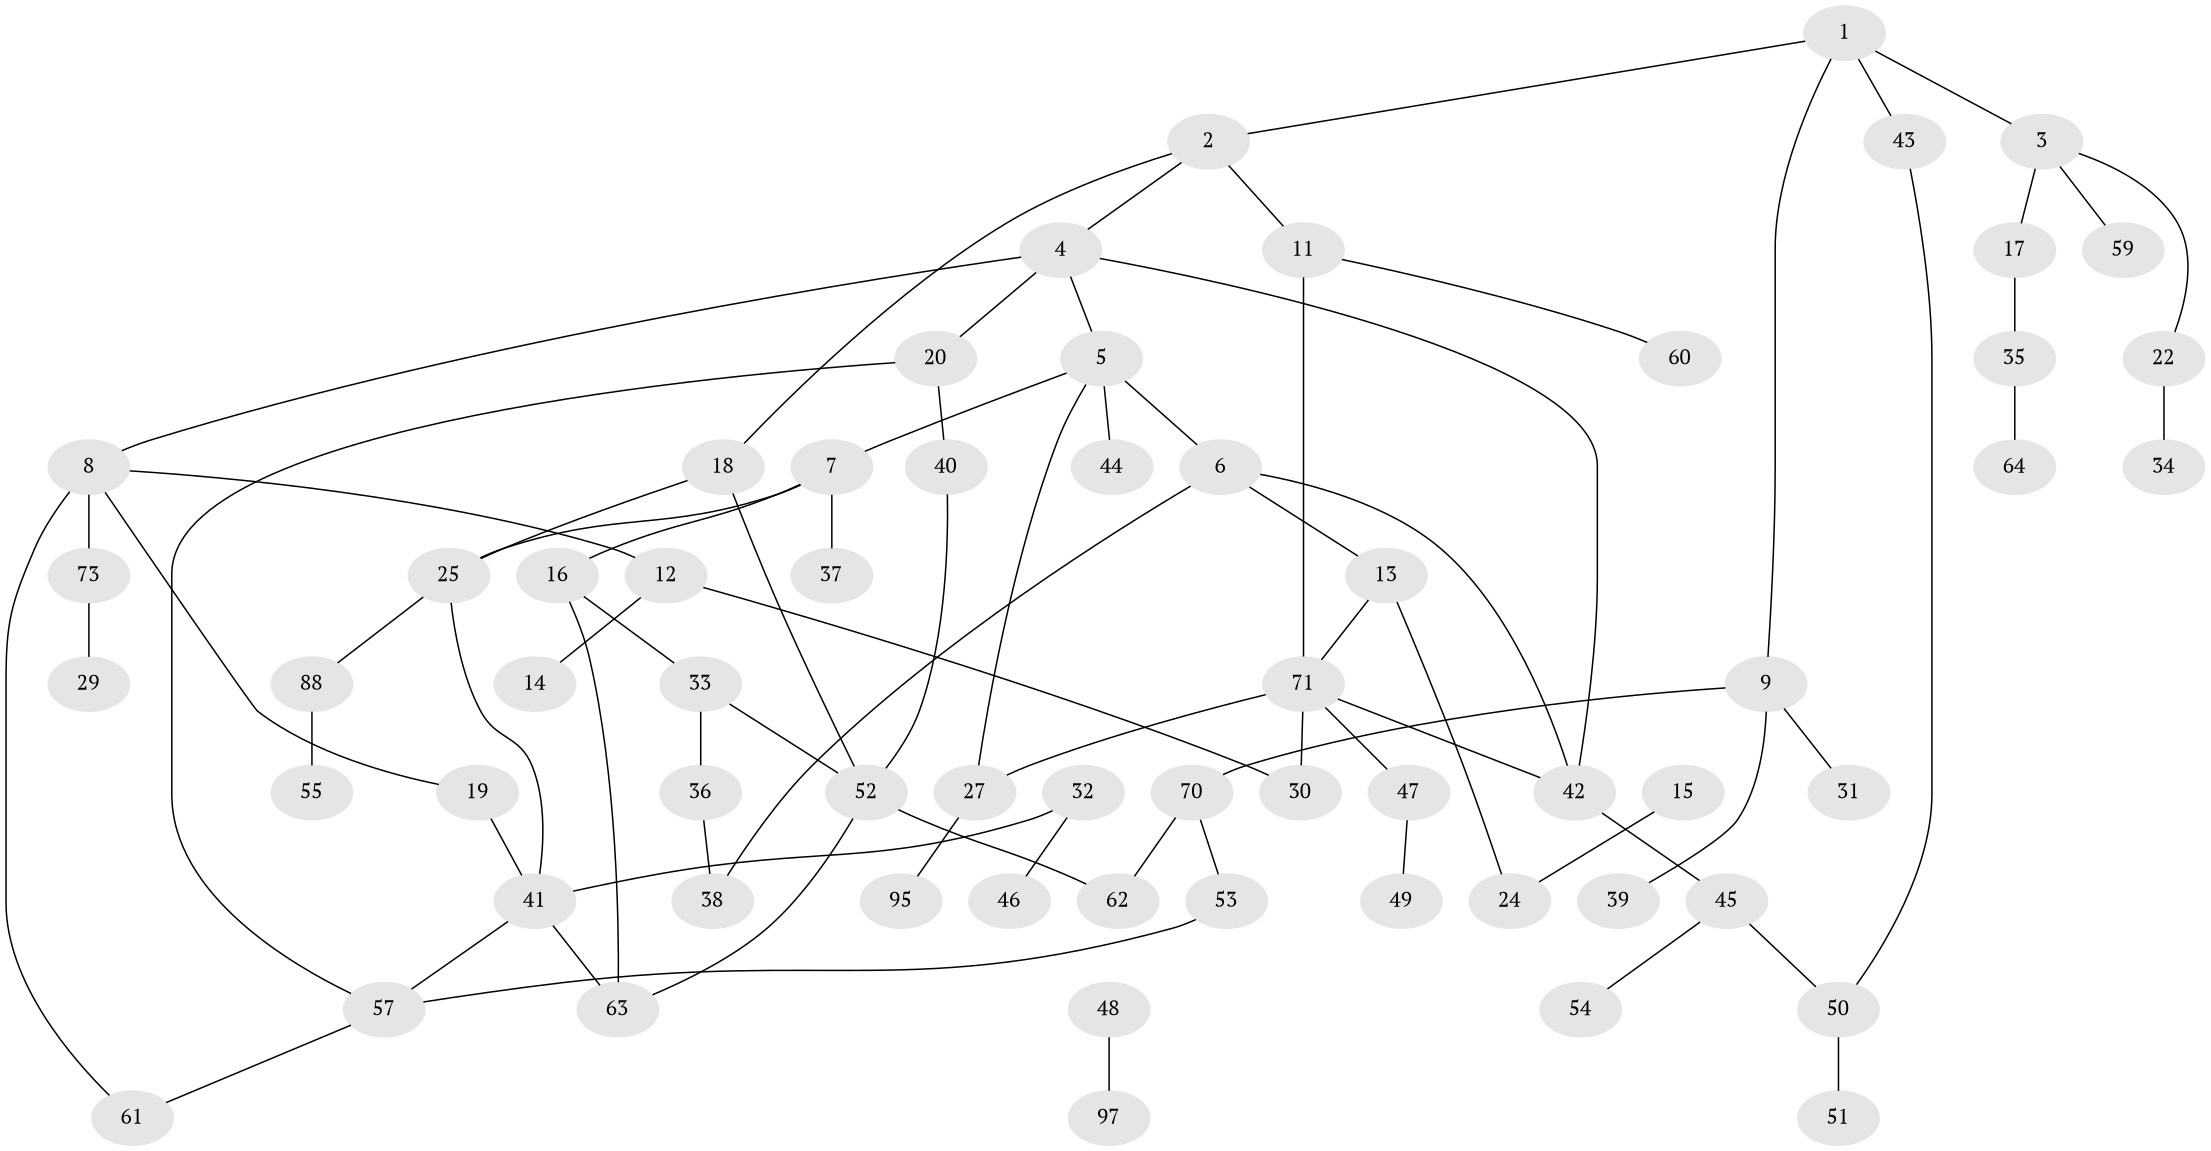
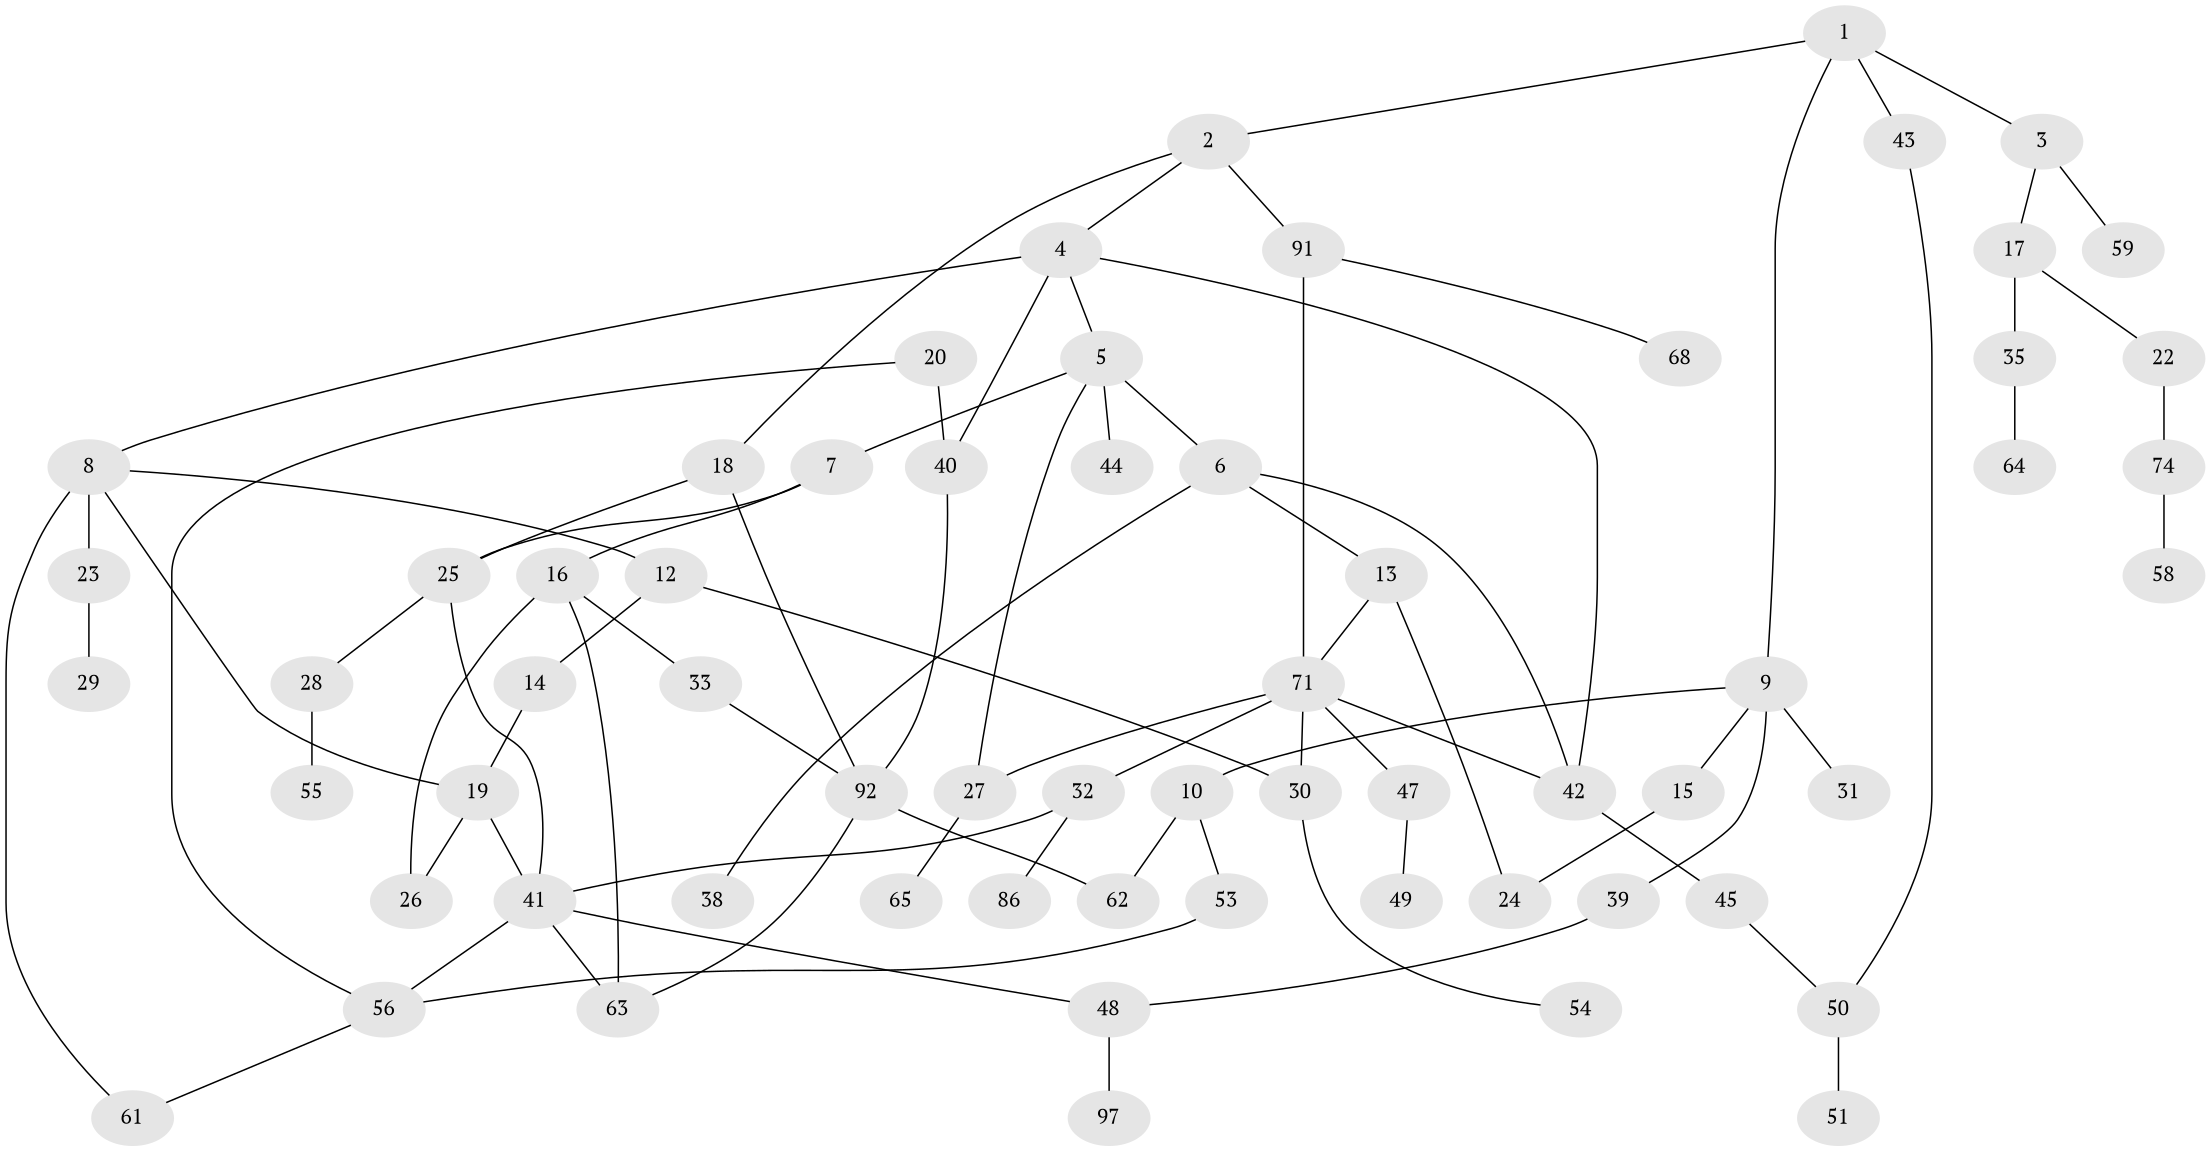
  graph {
    fontname="PT Serif"
    node [color=gray90 fontname="PT Serif" style=filled]
    edge [fontname="PT Serif"]
    1
    2
    3
    9
    43
    4
-   11
+   11 [label=91]
    18
    17
    22
    59
-   10 [label=70]
+   10
    15
    31
    39
    50
    5
    8
    20
    42
    n21 [label=71]
-   60
+   60 [label=68]
    25
-   52
+   52 [label=92]
    35
-   34
+   34 [label=74]
    6
    7
    27
    44
    12
    19
-   23 [label=73]
+   23
    61
    40
-   56 [label=57]
+   56
    45
    13
    38
    16
-   37
-   65 [label=95]
+   65
    24
+   26
    33
    63
    41
-   28 [label=88]
+   28
    14
    30
    29
    53
    62
    48
    32
    47
    54
-   36
    64
-   46
+   46 [label=86]
    49
+   58
    55
    n64 [label=97]
    51
    1 -- 2
    1 -- 3
    1 -- 9
    1 -- 43
    2 -- 4
    2 -- 11
    2 -- 18
    3 -- 17
-   3 -- 22
+   17 -- 22
    3 -- 59
    9 -- 10
+   9 -- 15
    9 -- 31
    9 -- 39
    43 -- 50
    4 -- 5
    4 -- 8
-   4 -- 20
+   4 -- 40
    4 -- 42
    11 -- n21
    11 -- 60
    18 -- 25
    18 -- 52
    17 -- 35
    22 -- 34
    10 -- 53
    10 -- 62
    15 -- 24
+   39 -- 48
    50 -- 51
    5 -- 6
    5 -- 7
    5 -- 27
    5 -- 44
    8 -- 12
    8 -- 19
    8 -- 23
    8 -- 61
    20 -- 40
    20 -- 56
    42 -- 45
    n21 -- 42
    n21 -- 27
    n21 -- 30
+   n21 -- 32
    n21 -- 47
    25 -- 41
    25 -- 28
    52 -- 63
    52 -- 62
    35 -- 64
+   34 -- 58
    6 -- 42
    6 -- 13
    6 -- 38
    7 -- 25
    7 -- 16
-   7 -- 37
    27 -- 65
    12 -- 14
    12 -- 30
+   19 -- 26
    19 -- 41
    23 -- 29
    40 -- 52
    56 -- 61
    45 -- 50
    13 -- n21
    13 -- 24
+   16 -- 26
    16 -- 33
    16 -- 63
    33 -- 52
-   33 -- 36
    41 -- 56
    41 -- 63
+   41 -- 48
    28 -- 55
-   45 -- 54
+   14 -- 19
+   30 -- 54
    53 -- 56
    48 -- n64
    32 -- 41
    32 -- 46
    47 -- 49
-   36 -- 38
  }
